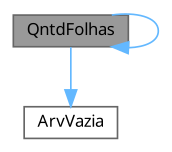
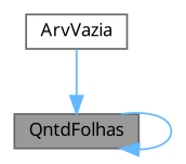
  digraph {
    rankdir=TB
    fontname="Noto Sans"
    node [fontname="Noto Sans" fontsize=10 shape=box style=filled]
    edge [color=steelblue1 fontname="Noto Sans" fontsize=10 labelfontname=Helvetica labelfontsize=10 style=solid]
    n1 [color=gray40 fillcolor=grey60 fontcolor=black height=0.2 label=QntdFolhas width=0.4]
    n2 [color=grey40 fillcolor=white height=0.2 label=ArvVazia width=0.4]
    n1 -> n1
-   n1 -> n2
+   n2 -> n1
  }
